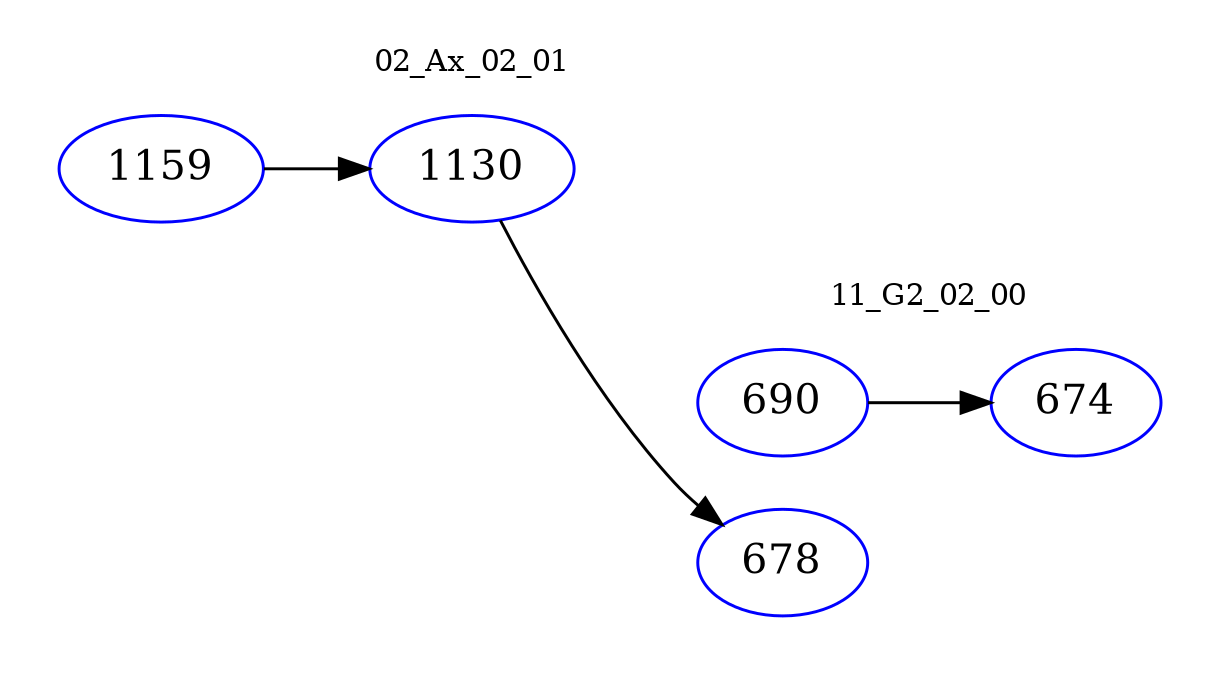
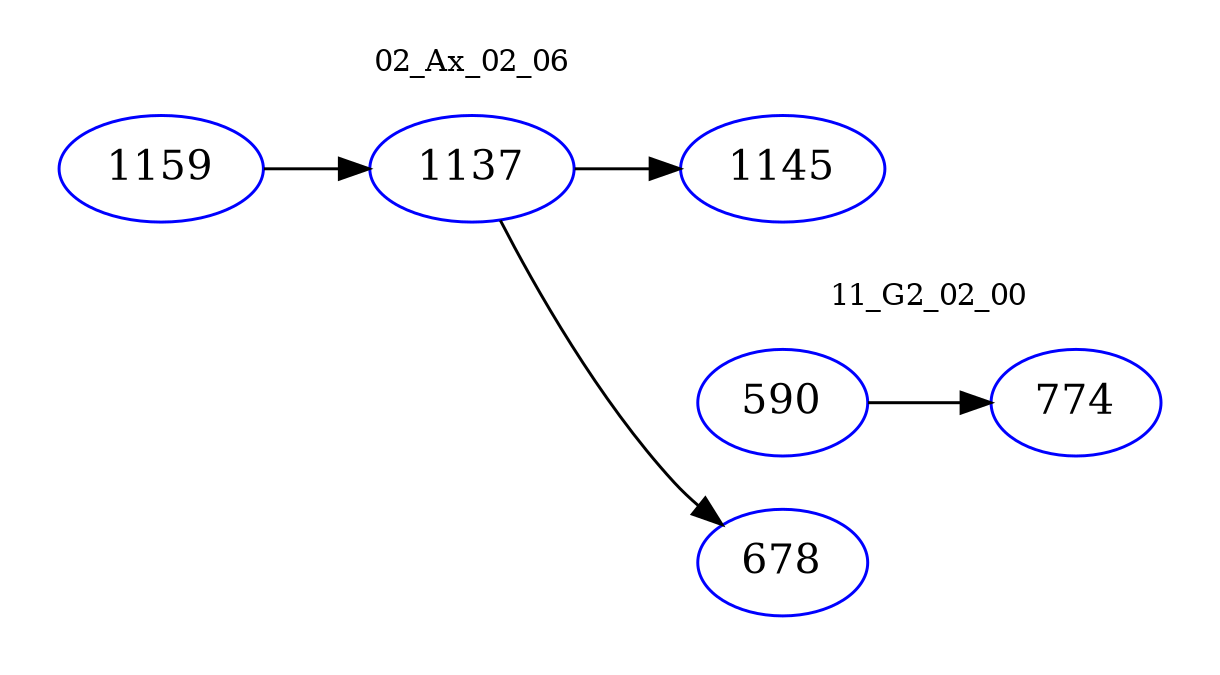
  digraph {
    rankdir=LR
    node [color=blue]
    edge [color=black]
    n1 [label=1159]
-   n2 [label=1130]
-   n4 [label=690]
-   n5 [label=674]
+   n2 [label=1137]
+   n3 [label=1145]
+   n4 [label=590]
+   n5 [label=774]
    n6 [label=678]
    subgraph cluster_1 {
      color=white
      fontsize=10
-     label="02_Ax_02_01"
+     label="02_Ax_02_06"
      n1
      n2
+     n3
    }
    subgraph cluster_2 {
      color=white
      fontsize=10
      label="11_G2_02_00"
      n4
      n5
      n6
    }
    n1 -> n2
+   n2 -> n3
    n2 -> n6
    n4 -> n5
  }
